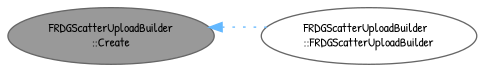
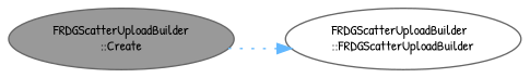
  digraph {
    rankdir=LR
    fontname="Patrick Hand"
    node [fontname="Patrick Hand" fontsize=10 shape=ellipse style=filled]
    n1 [color=gray40 fillcolor=grey60 fontcolor=black height=0.2 label="FRDGScatterUploadBuilder\l::Create" width=0.4]
    n2 [color=grey40 fillcolor=white height=0.2 label="FRDGScatterUploadBuilder\l::FRDGScatterUploadBuilder" width=0.4]
-   n2 -> n1 [color=steelblue1 fontname="Patrick Hand" fontsize=10 labelfontname=Helvetica labelfontsize=10 style=dotted]
+   n1 -> n2 [color=steelblue1 fontname="Patrick Hand" fontsize=10 labelfontname=Helvetica labelfontsize=10 style=dotted]
  }
